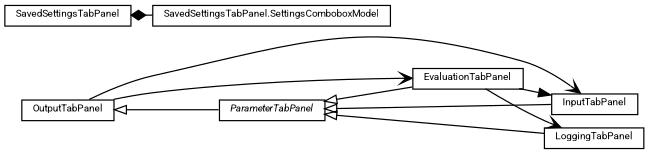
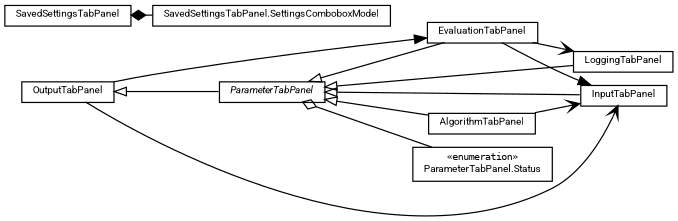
  digraph {
    fontname="DejaVu Sans Mono"
    nodesep=0.15
    rankdir=LR
    ranksep=0.25
    node [fontcolor=black fontname="DejaVu Sans Mono" fontsize=8 margin=0 shape=plaintext]
    edge [color=black fontname="DejaVu Sans Mono" fontsize=7 labelfontname=Roboto labelfontsize=7 weight=1 dir=back]
+   n1 [height=0 label=<<table title="de.lmu.ifi.dbs.elki.gui.multistep.panels.AlgorithmTabPanel" border="0" cellborder="1" cellspacing="0" cellpadding="2" href="AlgorithmTabPanel.html" target="_parent"> 		<tr><td><table border="0" cellspacing="0" cellpadding="1"> 		<tr><td align="center" balign="center"> <font face="Roboto">AlgorithmTabPanel</font> </td></tr> 		</table></td></tr> 		</table>> width=0]
    n2 [height=0 label=<<table title="de.lmu.ifi.dbs.elki.gui.multistep.panels.InputTabPanel" border="0" cellborder="1" cellspacing="0" cellpadding="2" href="InputTabPanel.html" target="_parent"> 		<tr><td><table border="0" cellspacing="0" cellpadding="1"> 		<tr><td align="center" balign="center"> <font face="Roboto">InputTabPanel</font> </td></tr> 		</table></td></tr> 		</table>> width=0]
    n3 [height=0 label=<<table title="de.lmu.ifi.dbs.elki.gui.multistep.panels.EvaluationTabPanel" border="0" cellborder="1" cellspacing="0" cellpadding="2" href="EvaluationTabPanel.html" target="_parent"> 		<tr><td><table border="0" cellspacing="0" cellpadding="1"> 		<tr><td align="center" balign="center"> <font face="Roboto">EvaluationTabPanel</font> </td></tr> 		</table></td></tr> 		</table>> width=0]
    n4 [height=0 label=<<table title="de.lmu.ifi.dbs.elki.gui.multistep.panels.LoggingTabPanel" border="0" cellborder="1" cellspacing="0" cellpadding="2" href="LoggingTabPanel.html" target="_parent"> 		<tr><td><table border="0" cellspacing="0" cellpadding="1"> 		<tr><td align="center" balign="center"> <font face="Roboto">LoggingTabPanel</font> </td></tr> 		</table></td></tr> 		</table>> width=0]
    n5 [height=0 label=<<table title="de.lmu.ifi.dbs.elki.gui.multistep.panels.OutputTabPanel" border="0" cellborder="1" cellspacing="0" cellpadding="2" href="OutputTabPanel.html" target="_parent"> 		<tr><td><table border="0" cellspacing="0" cellpadding="1"> 		<tr><td align="center" balign="center"> <font face="Roboto">OutputTabPanel</font> </td></tr> 		</table></td></tr> 		</table>> width=0]
    n6 [height=0 label=<<table title="de.lmu.ifi.dbs.elki.gui.multistep.panels.ParameterTabPanel" border="0" cellborder="1" cellspacing="0" cellpadding="2" href="ParameterTabPanel.html" target="_parent"> 		<tr><td><table border="0" cellspacing="0" cellpadding="1"> 		<tr><td align="center" balign="center"> <font face="Roboto"><i>ParameterTabPanel</i></font> </td></tr> 		</table></td></tr> 		</table>> width=0]
    n7 [height=0 label=<<table title="de.lmu.ifi.dbs.elki.gui.multistep.panels.SavedSettingsTabPanel" border="0" cellborder="1" cellspacing="0" cellpadding="2" href="SavedSettingsTabPanel.html" target="_parent"> 		<tr><td><table border="0" cellspacing="0" cellpadding="1"> 		<tr><td align="center" balign="center"> <font face="Roboto">SavedSettingsTabPanel</font> </td></tr> 		</table></td></tr> 		</table>> width=0]
    n8 [height=0 label=<<table title="de.lmu.ifi.dbs.elki.gui.multistep.panels.SavedSettingsTabPanel.SettingsComboboxModel" border="0" cellborder="1" cellspacing="0" cellpadding="2" href="SavedSettingsTabPanel.SettingsComboboxModel.html" target="_parent"> 		<tr><td><table border="0" cellspacing="0" cellpadding="1"> 		<tr><td align="center" balign="center"> <font face="Roboto">SavedSettingsTabPanel.SettingsComboboxModel</font> </td></tr> 		</table></td></tr> 		</table>> width=0]
+   n9 [height=0 label=<<table title="de.lmu.ifi.dbs.elki.gui.multistep.panels.ParameterTabPanel.Status" border="0" cellborder="1" cellspacing="0" cellpadding="2" href="ParameterTabPanel.Status.html" target="_parent"> 		<tr><td><table border="0" cellspacing="0" cellpadding="1"> 		<tr><td align="center" balign="center"> &#171;enumeration&#187; </td></tr> 		<tr><td align="center" balign="center"> <font face="Roboto">ParameterTabPanel.Status</font> </td></tr> 		</table></td></tr> 		</table>> width=0]
+   n1 -> n2 [arrowhead=open dir=""]
    n3 -> n2 [arrowhead=normal dir=""]
    n3 -> n4 [arrowhead=open dir=""]
    n5 -> n2 [arrowhead=open dir=""]
-   n5 -> n3 [arrowhead=open dir=""]
+   n5 -> n3 [arrowhead=normal dir=""]
    n5 -> n6 [arrowtail=empty weight=10]
+   n6 -> n1 [arrowtail=empty weight=10]
    n6 -> n2 [arrowtail=empty weight=10]
    n6 -> n3 [arrowtail=empty weight=10]
    n6 -> n4 [arrowtail=empty weight=10]
+   n6 -> n9 [arrowhead=none arrowtail=ediamond weight=4]
    n7 -> n8 [arrowhead=none arrowtail=diamond weight=6]
  }
